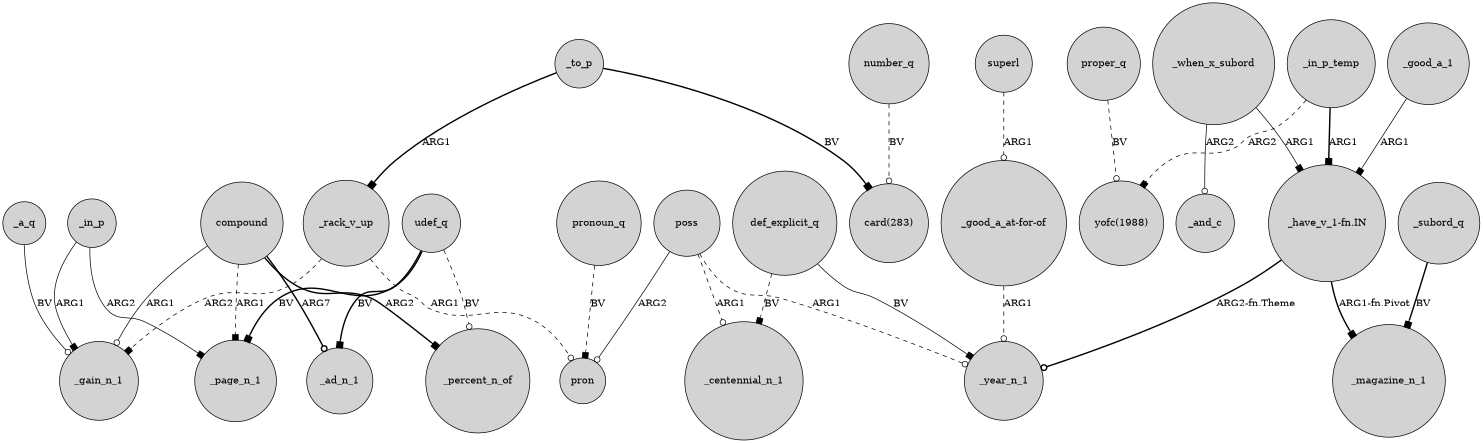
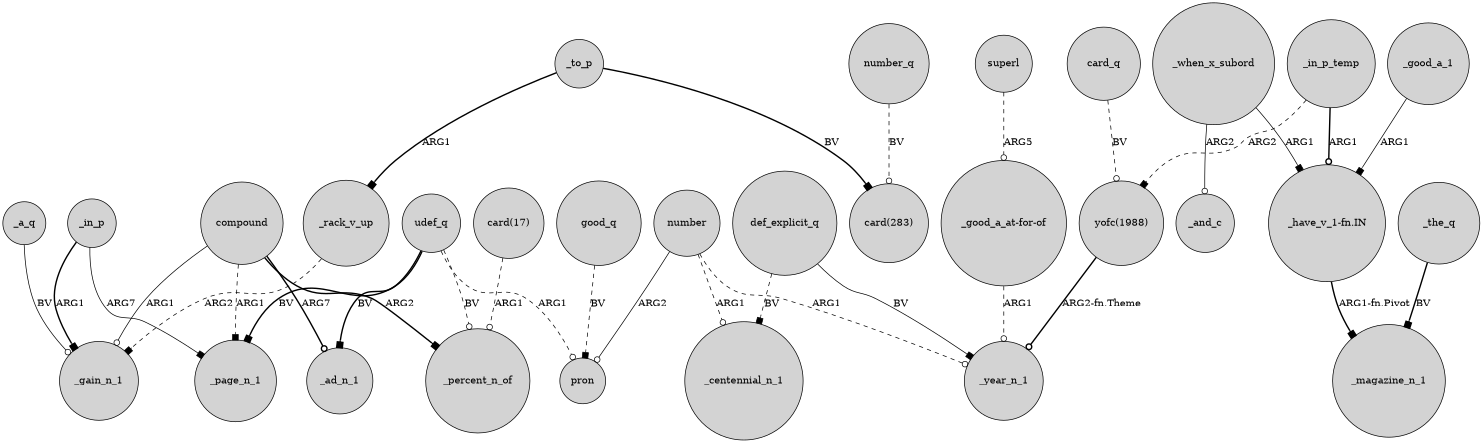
  digraph {
    node [shape=circle style=filled]
    edge [arrowhead=box style=dashed]
    compound
    _page_n_1
    _gain_n_1
    _ad_n_1
    _percent_n_of
-   poss
+   poss [label=number]
    _centennial_n_1
    pron
    _year_n_1
    _to_p
    "card(283)"
    _rack_v_up
    number_q
    _in_p
-   _the_q [label=_subord_q]
+   _the_q
    _magazine_n_1
    def_explicit_q
+   "card(17)"
    n19 [label=_good_a_1]
    "_have_v_1-fn.IN"
-   pronoun_q
+   pronoun_q [label=good_q]
    _when_x_subord
    _and_c
    superl
    "_good_a_at-for-of"
-   proper_q
+   proper_q [label=card_q]
    "yofc(1988)"
    _a_q
    udef_q
    _in_p_temp
    compound -> _page_n_1 [label=ARG1]
    compound -> _gain_n_1 [arrowhead=odot label=ARG1 style=solid]
    compound -> _ad_n_1 [arrowhead=odot label=ARG7 style=bold]
    compound -> _percent_n_of [label=ARG2 style=bold]
    poss -> _centennial_n_1 [arrowhead=odot label=ARG1]
    poss -> pron [arrowhead=odot label=ARG2 style=solid]
    poss -> _year_n_1 [arrowhead=odot label=ARG1]
    _to_p -> "card(283)" [label=BV style=bold]
    _to_p -> _rack_v_up [label=ARG1 style=bold]
    _rack_v_up -> _gain_n_1 [label=ARG2]
-   _rack_v_up -> pron [arrowhead=odot label=ARG1]
+   udef_q -> pron [arrowhead=odot label=ARG1]
    number_q -> "card(283)" [arrowhead=odot label=BV]
-   _in_p -> _page_n_1 [label=ARG2 style=solid]
-   _in_p -> _gain_n_1 [label=ARG1 style=solid]
+   _in_p -> _page_n_1 [label=ARG7 style=solid]
+   _in_p -> _gain_n_1 [label=ARG1 style=bold]
    _the_q -> _magazine_n_1 [label=BV style=bold]
    def_explicit_q -> _centennial_n_1 [label=BV]
    def_explicit_q -> _year_n_1 [label=BV style=solid]
+   "card(17)" -> _percent_n_of [arrowhead=odot label=ARG1]
    n19 -> "_have_v_1-fn.IN" [label=ARG1 style=solid]
-   "_have_v_1-fn.IN" -> _year_n_1 [arrowhead=odot label="ARG2-fn.Theme" style=bold]
+   "yofc(1988)" -> _year_n_1 [arrowhead=odot label="ARG2-fn.Theme" style=bold]
    "_have_v_1-fn.IN" -> _magazine_n_1 [label="ARG1-fn.Pivot" style=bold]
    pronoun_q -> pron [label=BV]
    _when_x_subord -> "_have_v_1-fn.IN" [label=ARG1 style=solid]
    _when_x_subord -> _and_c [arrowhead=odot label=ARG2 style=solid]
-   superl -> "_good_a_at-for-of" [arrowhead=odot label=ARG1]
+   superl -> "_good_a_at-for-of" [arrowhead=odot label=ARG5]
    "_good_a_at-for-of" -> _year_n_1 [arrowhead=odot label=ARG1]
    proper_q -> "yofc(1988)" [arrowhead=odot label=BV]
    _a_q -> _gain_n_1 [arrowhead=odot label=BV style=solid]
    udef_q -> _page_n_1 [label=BV style=bold]
    udef_q -> _ad_n_1 [label=BV style=bold]
    udef_q -> _percent_n_of [arrowhead=odot label=BV]
-   _in_p_temp -> "_have_v_1-fn.IN" [label=ARG1 style=bold]
+   _in_p_temp -> "_have_v_1-fn.IN" [arrowhead=odot label=ARG1 style=bold]
    _in_p_temp -> "yofc(1988)" [label=ARG2]
  }
